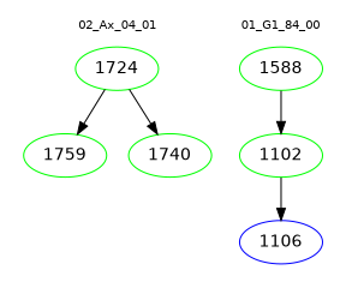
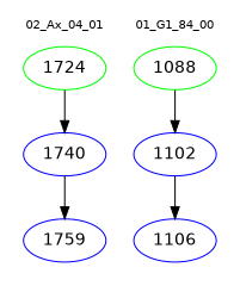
  digraph {
    fontname="DejaVu Sans"
    node [color=green fontname="DejaVu Sans"]
    edge [color=black fontname="DejaVu Sans"]
    n1 [label=1724]
-   n2 [label=1759]
-   n3 [label=1740]
-   n4 [label=1102]
-   n5 [label=1588]
+   n2 [color=blue label=1759]
+   n3 [color=blue label=1740]
+   n4 [color=blue label=1102]
+   n5 [label=1088]
    n6 [color=blue label=1106]
    subgraph cluster_1 {
      color=white
      fontsize=10
      label="02_Ax_04_01"
      n1
      n2
      n3
    }
    subgraph cluster_2 {
      color=white
      fontsize=10
      label="01_G1_84_00"
      n4
      n5
      n6
    }
-   n1 -> n2
+   n3 -> n2
    n1 -> n3
    n4 -> n6
    n5 -> n4
  }
